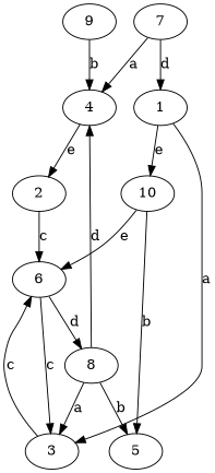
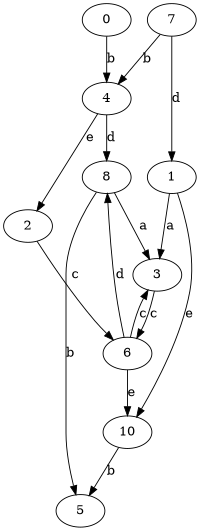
  strict digraph {
-   0 [label=9]
+   0
    4
    8
    2
    1
    3
    10
    6
    7
    5
    0 -> 4 [label=b]
-   8 -> 4 [label=d]
+   4 -> 8 [label=d]
    4 -> 2 [label=e]
    8 -> 3 [label=a]
    8 -> 5 [label=b]
    2 -> 6 [label=c]
    1 -> 3 [label=a]
    1 -> 10 [label=e]
    3 -> 6 [label=c]
    10 -> 5 [label=b]
    6 -> 8 [label=d]
    6 -> 3 [label=c]
-   10 -> 6 [label=e]
-   7 -> 4 [label=a]
+   6 -> 10 [label=e]
+   7 -> 4 [label=b]
    7 -> 1 [label=d]
  }
